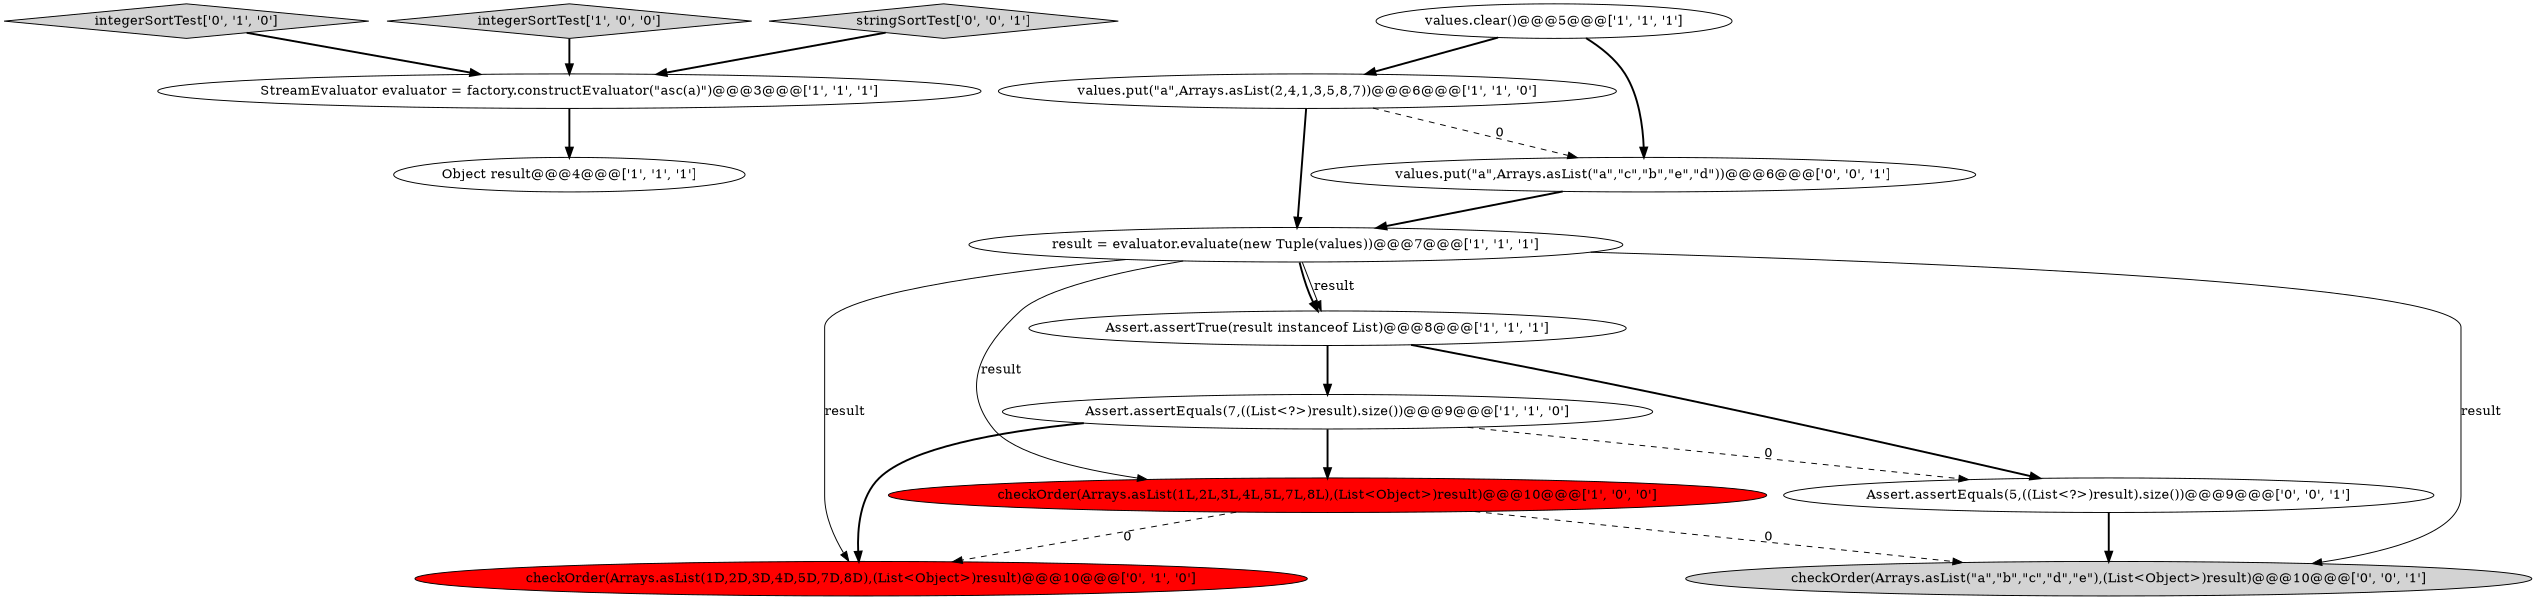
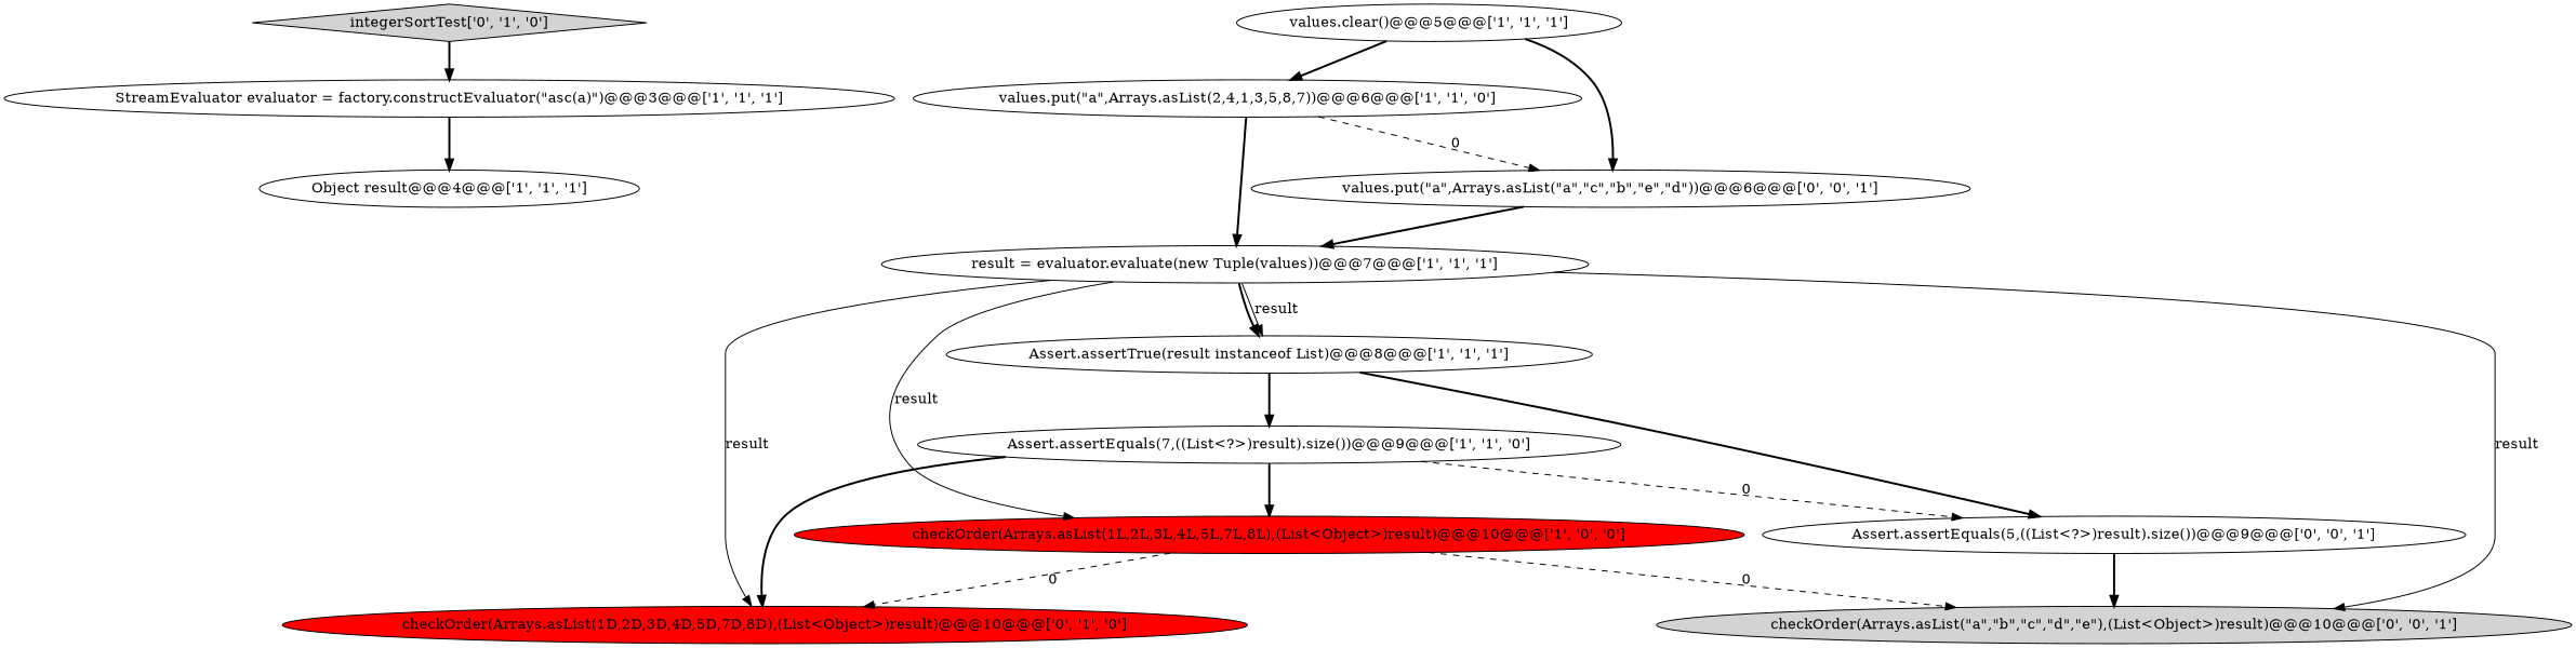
  digraph {
    node [fillcolor=white shape=ellipse style=filled]
    edge [style=bold]
    n1 [label="Object result@@@4@@@['1', '1', '1']"]
    n2 [label="values.clear()@@@5@@@['1', '1', '1']"]
    n3 [label="values.put(\"a\",Arrays.asList(2,4,1,3,5,8,7))@@@6@@@['1', '1', '0']"]
    n4 [label="values.put(\"a\",Arrays.asList(\"a\",\"c\",\"b\",\"e\",\"d\"))@@@6@@@['0', '0', '1']"]
    n5 [label="StreamEvaluator evaluator = factory.constructEvaluator(\"asc(a)\")@@@3@@@['1', '1', '1']"]
    n6 [label="Assert.assertTrue(result instanceof List)@@@8@@@['1', '1', '1']"]
    n7 [label="Assert.assertEquals(7,((List<?>)result).size())@@@9@@@['1', '1', '0']"]
    n8 [label="Assert.assertEquals(5,((List<?>)result).size())@@@9@@@['0', '0', '1']"]
    n9 [fillcolor=red label="checkOrder(Arrays.asList(1L,2L,3L,4L,5L,7L,8L),(List<Object>)result)@@@10@@@['1', '0', '0']"]
    n10 [fillcolor=red label="checkOrder(Arrays.asList(1D,2D,3D,4D,5D,7D,8D),(List<Object>)result)@@@10@@@['0', '1', '0']"]
    n11 [fillcolor=lightgray label="checkOrder(Arrays.asList(\"a\",\"b\",\"c\",\"d\",\"e\"),(List<Object>)result)@@@10@@@['0', '0', '1']"]
    n12 [fillcolor=lightgray label="integerSortTest['0', '1', '0']" shape=diamond]
    n13 [label="result = evaluator.evaluate(new Tuple(values))@@@7@@@['1', '1', '1']"]
-   n14 [fillcolor=lightgray label="integerSortTest['1', '0', '0']" shape=diamond]
-   n15 [fillcolor=lightgray label="stringSortTest['0', '0', '1']" shape=diamond]
    n2 -> n3
    n2 -> n4
    n3 -> n4 [label=0 style=dashed]
    n3 -> n13
    n4 -> n13
    n5 -> n1
    n6 -> n7
    n6 -> n8
    n7 -> n8 [label=0 style=dashed]
    n7 -> n9
    n7 -> n10
    n8 -> n11
    n9 -> n10 [label=0 style=dashed]
    n9 -> n11 [label=0 style=dashed]
    n12 -> n5
    n13 -> n6
    n13 -> n6 [label=result style=solid]
    n13 -> n9 [label=result style=solid]
    n13 -> n10 [label=result style=solid]
    n13 -> n11 [label=result style=solid]
-   n14 -> n5
-   n15 -> n5
  }
